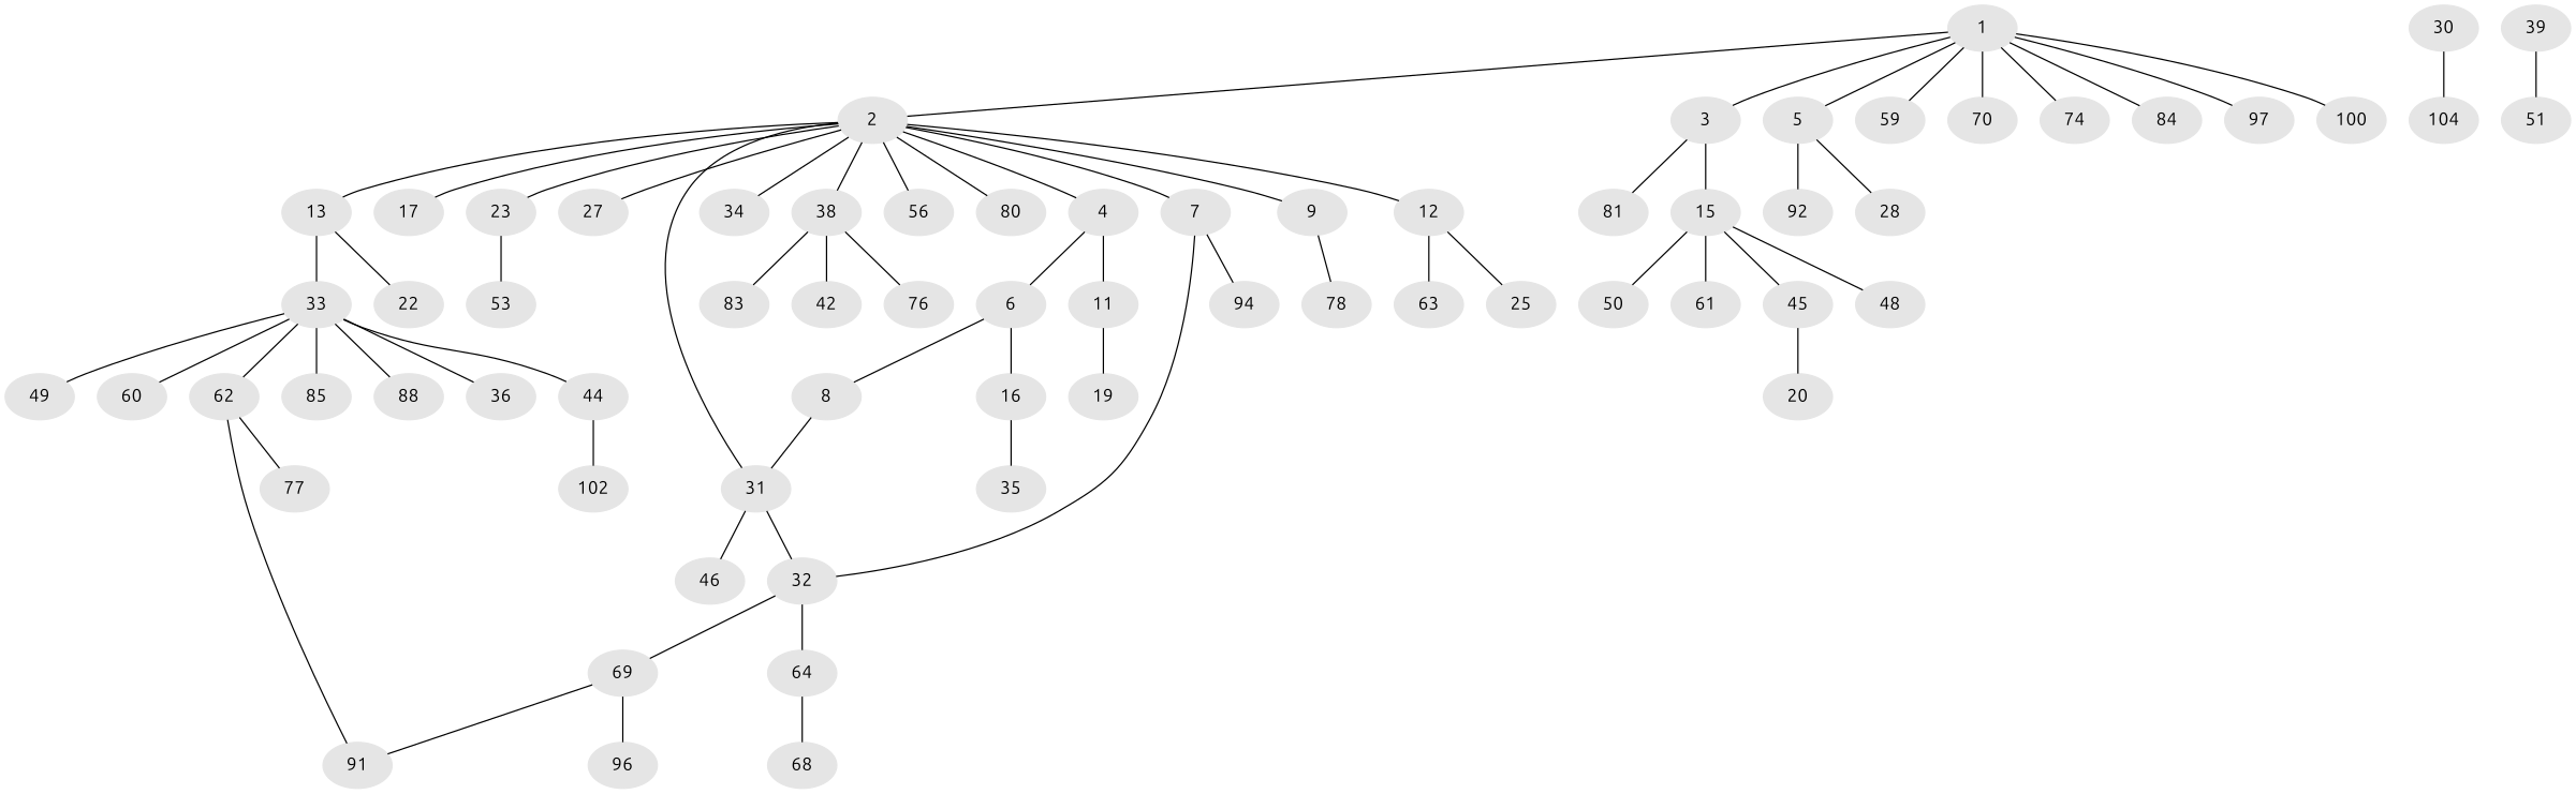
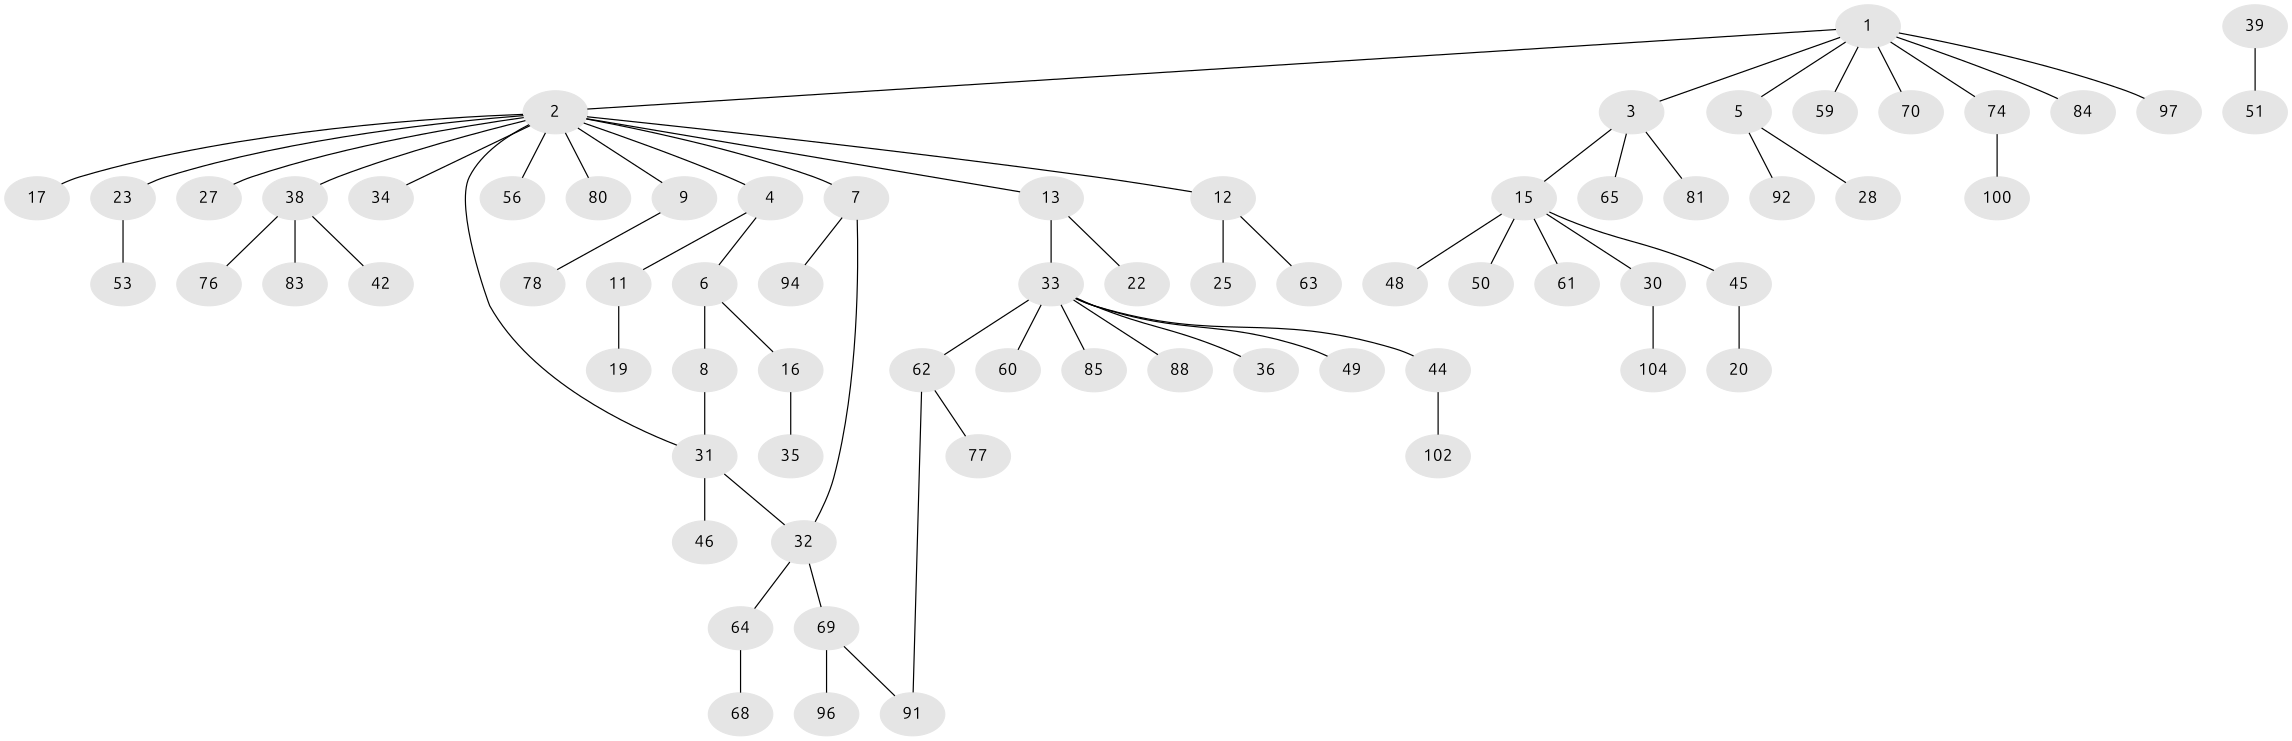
  graph {
    fontname=Ubuntu
    node [color=gray90 fontname=Ubuntu style=filled]
    edge [fontname=Ubuntu]
    1 [super="+18"]
    2 [super="+14"]
    3 [super="+67"]
    5 [super="+10"]
    59 [super="+87"]
    70
    74
    84
    97
    100
    4 [super="+89"]
    7 [super="+26"]
    9 [super="+29"]
    12 [super="+19"]
    13 [super="+73"]
    17 [super="+101"]
    23 [super="+58"]
    27
    31 [super="+103"]
    34 [super="+52"]
    38 [super="+40"]
    56
    80
    15 [super="+43"]
+   65
    81
    28 [super="+95"]
    92
    6 [super="+21"]
    11 [super="+24"]
    32 [super="+47"]
    94
    78
    63
    25
    22 [super="+86"]
    33 [super="+54"]
    53
    46
    42
    76
    83
    30 [super="+37"]
    45 [super="+90"]
    48 [super="+57"]
    50 [super="+93"]
    61
    8 [super="+72"]
    16 [super="+98"]
    n50 [label=19]
    39 [super="+41"]
    51
    35
    64 [super="+71"]
    69 [super="+99"]
    36
    44 [super="+82"]
    49 [super="+55"]
    60
    62 [super="+75"]
    85
    88
    20 [super="+66"]
    104
    68
    91
    96
    102
    77
    1 -- 2
    1 -- 3
    1 -- 5
    1 -- 59
    1 -- 70
    1 -- 74
    1 -- 84
    1 -- 97
-   1 -- 100
+   74 -- 100
    2 -- 4
    2 -- 7
    2 -- 9
    2 -- 12
    2 -- 13
    2 -- 17
    2 -- 23
    2 -- 27
    2 -- 31
    2 -- 34
    2 -- 38
    2 -- 56
    2 -- 80
    3 -- 15
+   3 -- 65
    3 -- 81
    5 -- 28
    5 -- 92
    4 -- 6
    4 -- 11
    7 -- 32
    7 -- 94
    9 -- 78
    12 -- 63
    12 -- 25
    13 -- 22
    13 -- 33
    23 -- 53
    31 -- 32
    31 -- 46
    38 -- 42
    38 -- 76
    38 -- 83
+   15 -- 30
    15 -- 45
    15 -- 48
    15 -- 50
    15 -- 61
    6 -- 8
    6 -- 16
    11 -- n50
    32 -- 64
    32 -- 69
    33 -- 36
    33 -- 44
    33 -- 49
    33 -- 60
    33 -- 62
    33 -- 85
    33 -- 88
    30 -- 104
    45 -- 20
    8 -- 31
    16 -- 35
    39 -- 51
    64 -- 68
    69 -- 91
    69 -- 96
    44 -- 102
    62 -- 91
    62 -- 77
  }
